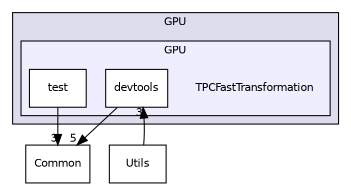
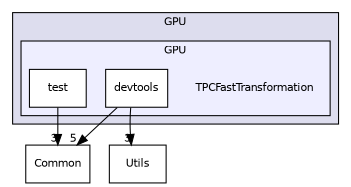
  digraph {
    compound=true
    node [fontname=Helvetica fontsize=10 shape=box]
    edge [headlabel=3 labeldistance=1.5 labelfontname=Helvetica labelfontsize=10]
    n1 [label=TPCFastTransformation shape=plaintext]
    n2 [color=black fillcolor=white label=devtools style=filled]
    n3 [color=black fillcolor=white label=test style=filled]
    n4 [label=Common]
    n5 [label=Utils]
    subgraph cluster_1 {
      bgcolor="#ddddee"
      fontname=Helvetica
      fontsize=10
      label=GPU
      pencolor=black
      subgraph cluster_2 {
        bgcolor="#eeeeff"
        fontname=Helvetica
        fontsize=10
        label=GPU
        pencolor=black
        n1
        n2
        n3
      }
    }
    n2 -> n4 [headlabel=5]
-   n5 -> n2
+   n2 -> n5
    n3 -> n4
  }
